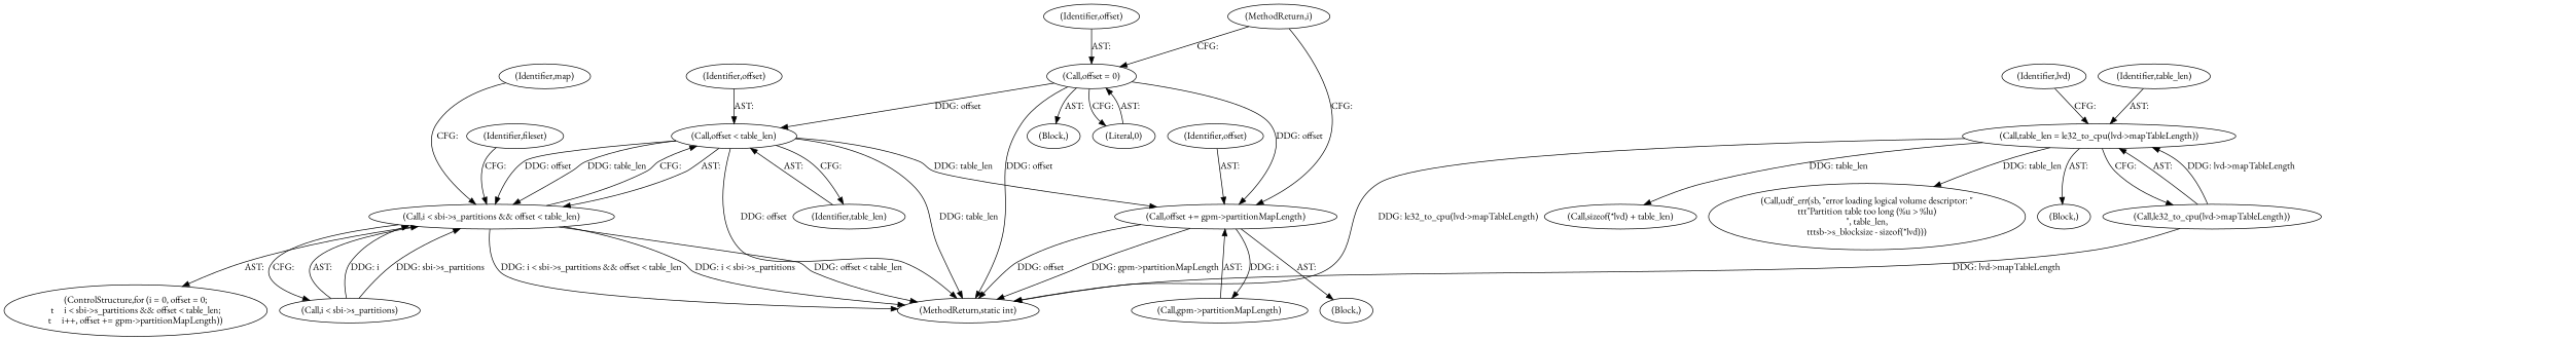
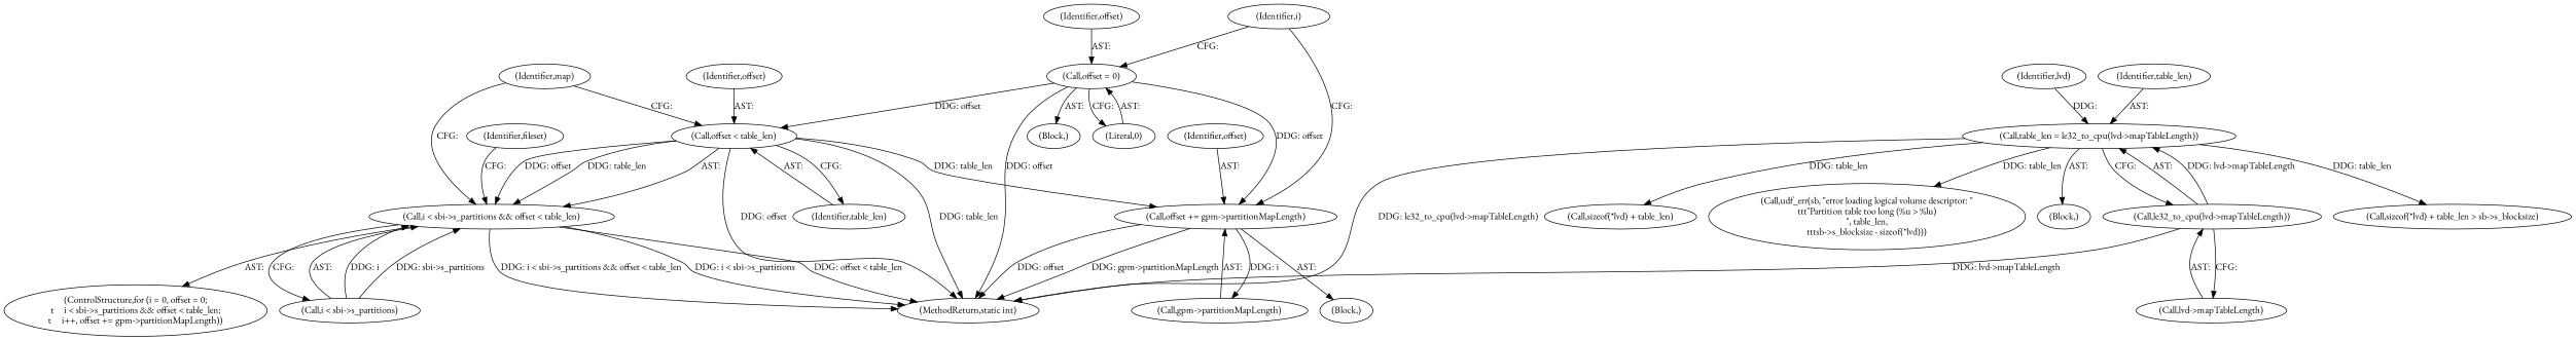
  digraph {
    fontname="EB Garamond"
    node [fontname="EB Garamond"]
    edge [fontname="EB Garamond"]
    n1 [label="(Call,offset += gpm->partitionMapLength)"]
    n2 [label="(MethodReturn,static int)"]
    n3 [label="(Call,gpm->partitionMapLength)"]
    n4 [label="(Block,)"]
    n5 [label="(Call,offset < table_len)"]
    n6 [label="(Call,i < sbi->s_partitions && offset < table_len)"]
    n7 [label="(Identifier,table_len)"]
    n8 [label="(Call,offset = 0)"]
    n9 [label="(Block,)"]
    n10 [label="(Literal,0)"]
    n11 [label="(ControlStructure,for (i = 0, offset = 0;\n\t     i < sbi->s_partitions && offset < table_len;\n\t     i++, offset += gpm->partitionMapLength))"]
    n12 [label="(Call,i < sbi->s_partitions)"]
    n13 [label="(Call,table_len = le32_to_cpu(lvd->mapTableLength))"]
    n14 [label="(Call,le32_to_cpu(lvd->mapTableLength))"]
+   n15 [label="(Call,sizeof(*lvd) + table_len > sb->s_blocksize)"]
    n16 [label="(Call,sizeof(*lvd) + table_len)"]
    n17 [label="(Call,udf_err(sb, \"error loading logical volume descriptor: \"\n\t\t\t\"Partition table too long (%u > %lu)\n\", table_len,\n\t\t\tsb->s_blocksize - sizeof(*lvd)))"]
    n18 [label="(Block,)"]
+   n19 [label="(Call,lvd->mapTableLength)"]
    n20 [label="(Identifier,offset)"]
-   n21 [label="(MethodReturn,i)"]
+   n21 [label="(Identifier,i)"]
    n22 [label="(Identifier,fileset)"]
    n23 [label="(Identifier,offset)"]
    n24 [label="(Identifier,lvd)"]
    n25 [label="(Identifier,table_len)"]
    n26 [label="(Identifier,offset)"]
    n27 [label="(Identifier,map)"]
    n1 -> n2 [label="DDG: gpm->partitionMapLength"]
    n1 -> n2 [label="DDG: offset"]
    n1 -> n3 [label="DDG: i"]
    n1 -> n4 [label="AST: "]
    n3 -> n1 [label="AST: "]
    n5 -> n1 [label="DDG: table_len"]
    n5 -> n2 [label="DDG: table_len"]
    n5 -> n2 [label="DDG: offset"]
    n5 -> n6 [label="AST: "]
    n5 -> n6 [label="DDG: offset"]
    n5 -> n6 [label="DDG: table_len"]
    n5 -> n7 [label="CFG: "]
    n6 -> n2 [label="DDG: offset < table_len"]
    n6 -> n2 [label="DDG: i < sbi->s_partitions && offset < table_len"]
    n6 -> n2 [label="DDG: i < sbi->s_partitions"]
-   n6 -> n5 [label="CFG: "]
+   n27 -> n5 [label="CFG: "]
    n6 -> n11 [label="AST: "]
    n6 -> n12 [label="CFG: "]
    n7 -> n5 [label="AST: "]
    n8 -> n1 [label="DDG: offset"]
    n8 -> n2 [label="DDG: offset"]
    n8 -> n5 [label="DDG: offset"]
    n8 -> n9 [label="AST: "]
    n8 -> n10 [label="CFG: "]
    n10 -> n8 [label="AST: "]
    n12 -> n6 [label="AST: "]
    n12 -> n6 [label="DDG: i"]
    n12 -> n6 [label="DDG: sbi->s_partitions"]
    n13 -> n2 [label="DDG: le32_to_cpu(lvd->mapTableLength)"]
    n13 -> n14 [label="CFG: "]
+   n13 -> n15 [label="DDG: table_len"]
    n13 -> n16 [label="DDG: table_len"]
    n13 -> n17 [label="DDG: table_len"]
    n13 -> n18 [label="AST: "]
    n14 -> n2 [label="DDG: lvd->mapTableLength"]
    n14 -> n13 [label="AST: "]
    n14 -> n13 [label="DDG: lvd->mapTableLength"]
+   n14 -> n19 [label="CFG: "]
+   n19 -> n14 [label="AST: "]
    n20 -> n5 [label="AST: "]
    n21 -> n1 [label="CFG: "]
    n21 -> n8 [label="CFG: "]
    n22 -> n6 [label="CFG: "]
    n23 -> n8 [label="AST: "]
-   n24 -> n13 [label="CFG: "]
+   n24 -> n13 [label="DDG: "]
    n25 -> n13 [label="AST: "]
    n26 -> n1 [label="AST: "]
    n27 -> n6 [label="CFG: "]
  }
